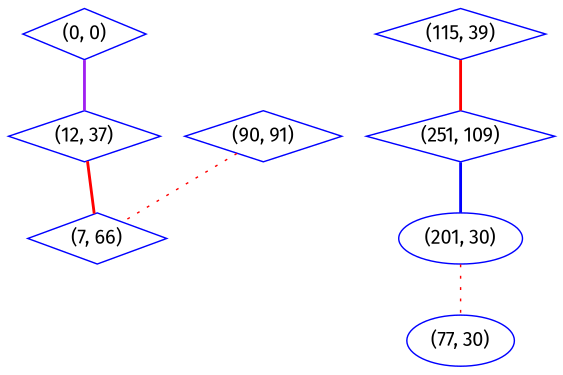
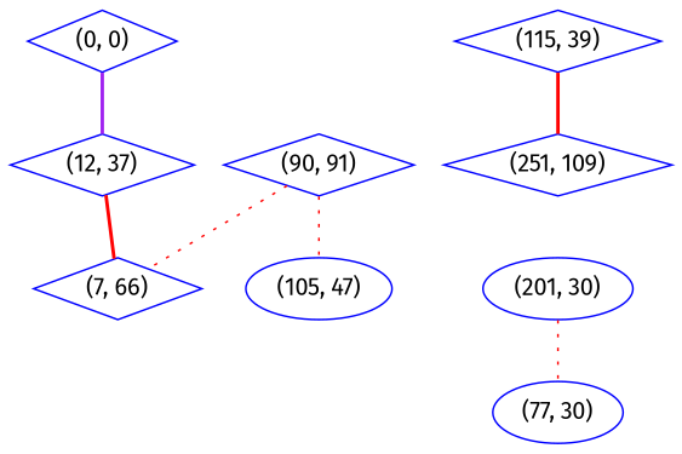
  graph {
    fontname="Fira Sans"
    node [color=blue fontname="Fira Sans" shape=diamond]
    edge [color=red fontname="Fira Sans" style=bold weight=1]
    "(0, 0)"
    "(12, 37)"
    "(7, 66)"
+   "(105, 47)" [shape=ellipse]
    "(90, 91)"
    "(115, 39)"
    "(251, 109)"
    n8 [label="(201, 30)" shape=ellipse]
    "(77, 30)" [shape=ellipse]
    "(0, 0)" -- "(12, 37)" [color=purple weight=4]
    "(12, 37)" -- "(7, 66)"
    "(90, 91)" -- "(7, 66)" [style=dotted]
+   "(90, 91)" -- "(105, 47)" [style=dotted]
    "(115, 39)" -- "(251, 109)"
-   "(251, 109)" -- n8 [color=blue weight=3]
    n8 -- "(77, 30)" [style=dotted]
  }
